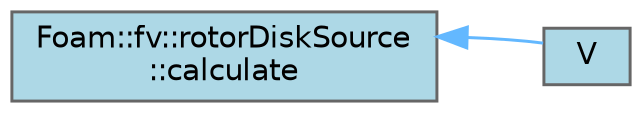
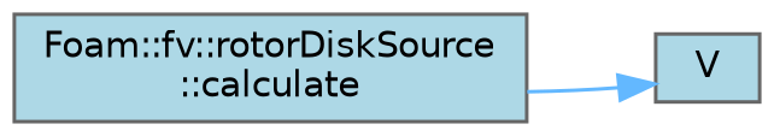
  digraph {
    rankdir=RL
    node [fillcolor=lightblue fontname=Helvetica fontsize=10 shape=box style=filled]
    n1 [color=gray40 fontcolor=black height=0.2 label=V width=0.4]
    n2 [color=grey40 height=0.2 label="Foam::fv::rotorDiskSource\l::calculate" width=0.4]
-   n2 -> n1 [color=steelblue1 dir=back fontname=Helvetica fontsize=10 labelfontname=Helvetica labelfontsize=10 style=solid]
+   n1 -> n2 [color=steelblue1 dir=back fontname=Helvetica fontsize=10 labelfontname=Helvetica labelfontsize=10 style=solid]
  }
